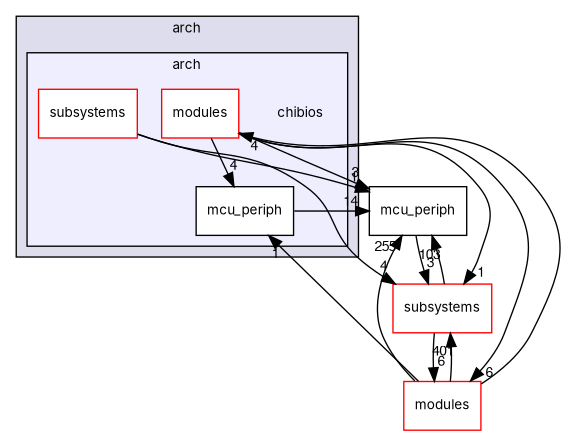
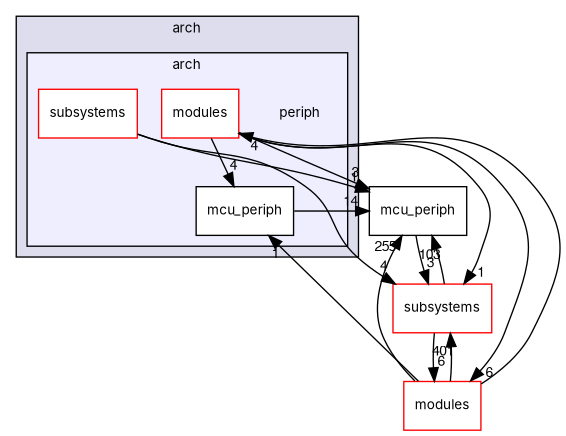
  digraph {
    compound=true
    fontname=Inter
    node [fontname=Inter fontsize=10 shape=box color=red fillcolor=white style=filled]
    edge [headlabel=4 labeldistance=1.5 labelfontname=FreeSans labelfontsize=10 fontname=Inter]
-   n1 [label=chibios shape=plaintext color="" fillcolor="" style=""]
+   n1 [label=periph shape=plaintext color="" fillcolor="" style=""]
    n2 [color=black label=mcu_periph]
    n3 [label=modules]
    n4 [label=subsystems]
    n5 [label=mcu_periph color="" fillcolor="" style=""]
    n6 [label=subsystems]
    n7 [label=modules]
    subgraph cluster_1 {
      bgcolor="#ddddee"
      fontsize=10
      label=arch
      pencolor=black
      subgraph cluster_2 {
        bgcolor="#eeeeff"
        fontsize=10
        pencolor=black
        n1
        n2
        n3
        n4
      }
    }
    n2 -> n5 [headlabel=14]
    n3 -> n2
    n3 -> n5 [headlabel=3]
    n3 -> n6 [headlabel=1]
    n3 -> n7 [headlabel=6]
    n4 -> n5 [headlabel=1]
    n4 -> n6
    n5 -> n6 [headlabel=3]
    n6 -> n5 [headlabel=103]
    n6 -> n7 [headlabel=6]
    n7 -> n2 [headlabel=1]
    n7 -> n3
    n7 -> n5 [headlabel=255]
    n7 -> n6 [headlabel=401]
  }
